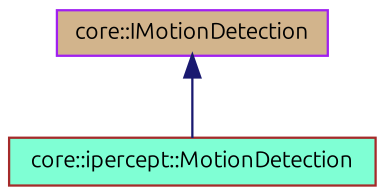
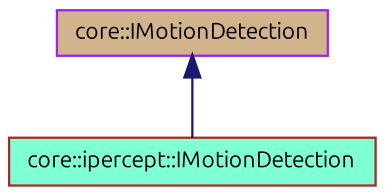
  digraph {
    fontname=Ubuntu
    node [fontname=Ubuntu fontsize=10 shape=record style=filled]
-   n1 [color=brown fillcolor=aquamarine fontcolor=black height=0.2 label="core::ipercept::MotionDetection" width=0.4]
+   n1 [color=brown fillcolor=aquamarine fontcolor=black height=0.2 label="core::ipercept::IMotionDetection" width=0.4]
    n2 [color=purple fillcolor=tan height=0.2 label="core::IMotionDetection" width=0.4]
    n2 -> n1 [color=midnightblue dir=back fontname=Ubuntu fontsize=10 labelfontname=Helvetica labelfontsize=10 style=solid]
  }
